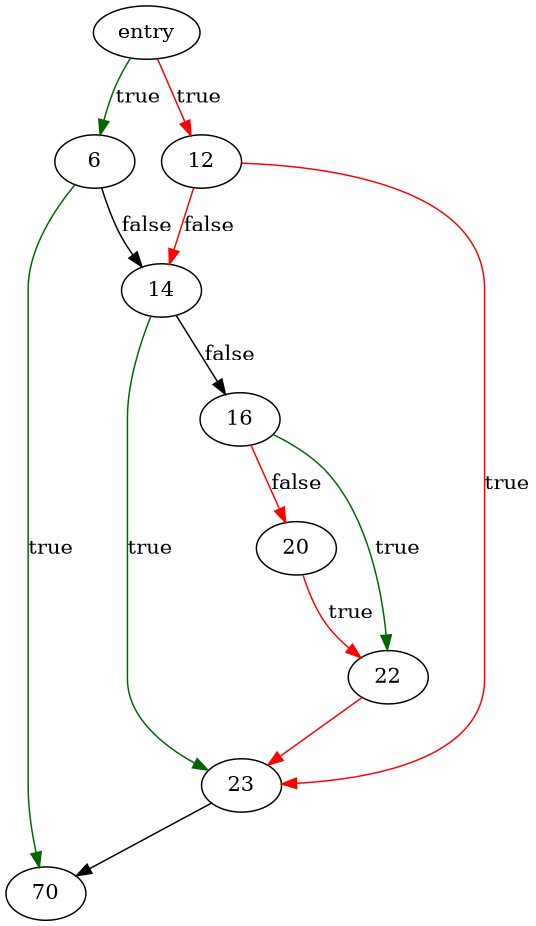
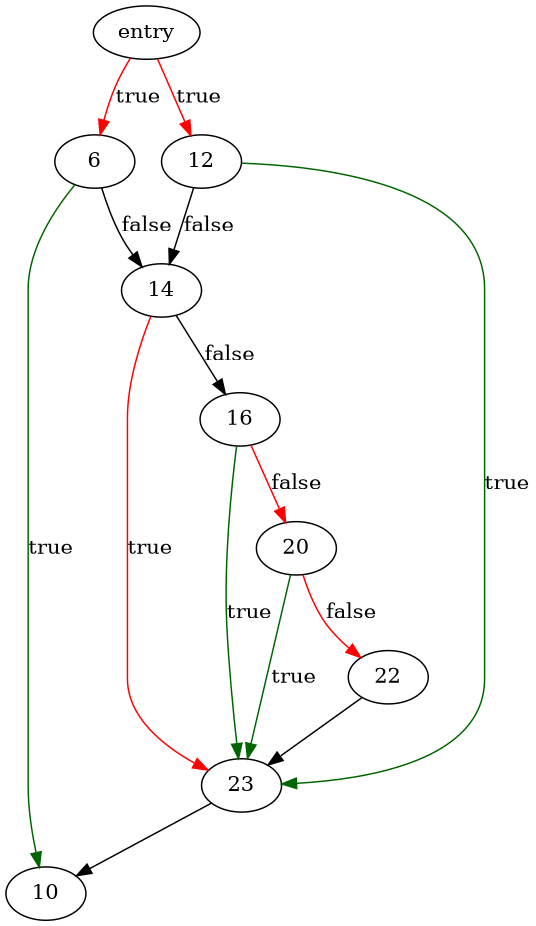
  digraph {
    edge [color=darkgreen]
    n1 [label=entry]
    6
    12
-   10 [label=70]
+   10
    14
    23
    16
    20
    22
-   n1 -> 6 [label=true]
+   n1 -> 6 [color=red label=true]
    n1 -> 12 [color=red label=true]
    6 -> 10 [label=true]
    6 -> 14 [color=black label=false]
-   12 -> 14 [color=red label=false]
-   12 -> 23 [color=red label=true]
-   14 -> 23 [label=true]
+   12 -> 14 [color=black label=false]
+   12 -> 23 [label=true]
+   14 -> 23 [color=red label=true]
    14 -> 16 [color=black label=false]
    23 -> 10 [color=""]
    16 -> 20 [color=red label=false]
-   16 -> 22 [label=true]
-   20 -> 22 [color=red label=true]
-   22 -> 23 [color=red]
+   16 -> 23 [label=true]
+   20 -> 23 [label=true]
+   20 -> 22 [color=red label=false]
+   22 -> 23 [color=""]
  }
